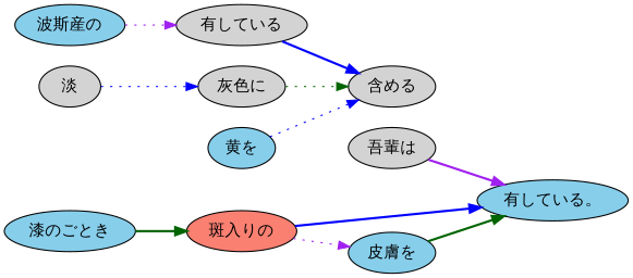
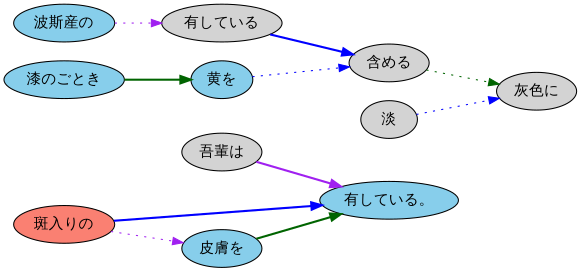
  digraph {
    rankdir=LR
    node [fillcolor=lightgrey style=filled]
    edge [color=blue style=bold]
    n1 [label="吾輩は"]
    n2 [fillcolor=skyblue label="有している。"]
    n3 [fillcolor=skyblue label="波斯産の"]
    n4 [label="有している"]
    n5 [label="含める"]
    n6 [label="灰色に"]
    n7 [fillcolor=skyblue label="黄を"]
    n8 [label="淡"]
    n9 [fillcolor=skyblue label="漆のごとき"]
    n10 [fillcolor=salmon label="斑入りの"]
    n11 [fillcolor=skyblue label="皮膚を"]
    n1 -> n2 [color=purple]
    n3 -> n4 [color=purple style=dotted]
    n4 -> n5
-   n6 -> n5 [color=darkgreen style=dotted]
+   n5 -> n6 [color=darkgreen style=dotted]
    n7 -> n5 [style=dotted]
    n8 -> n6 [style=dotted]
-   n9 -> n10 [color=darkgreen]
+   n9 -> n7 [color=darkgreen]
    n10 -> n2
    n10 -> n11 [color=purple style=dotted]
    n11 -> n2 [color=darkgreen]
  }
